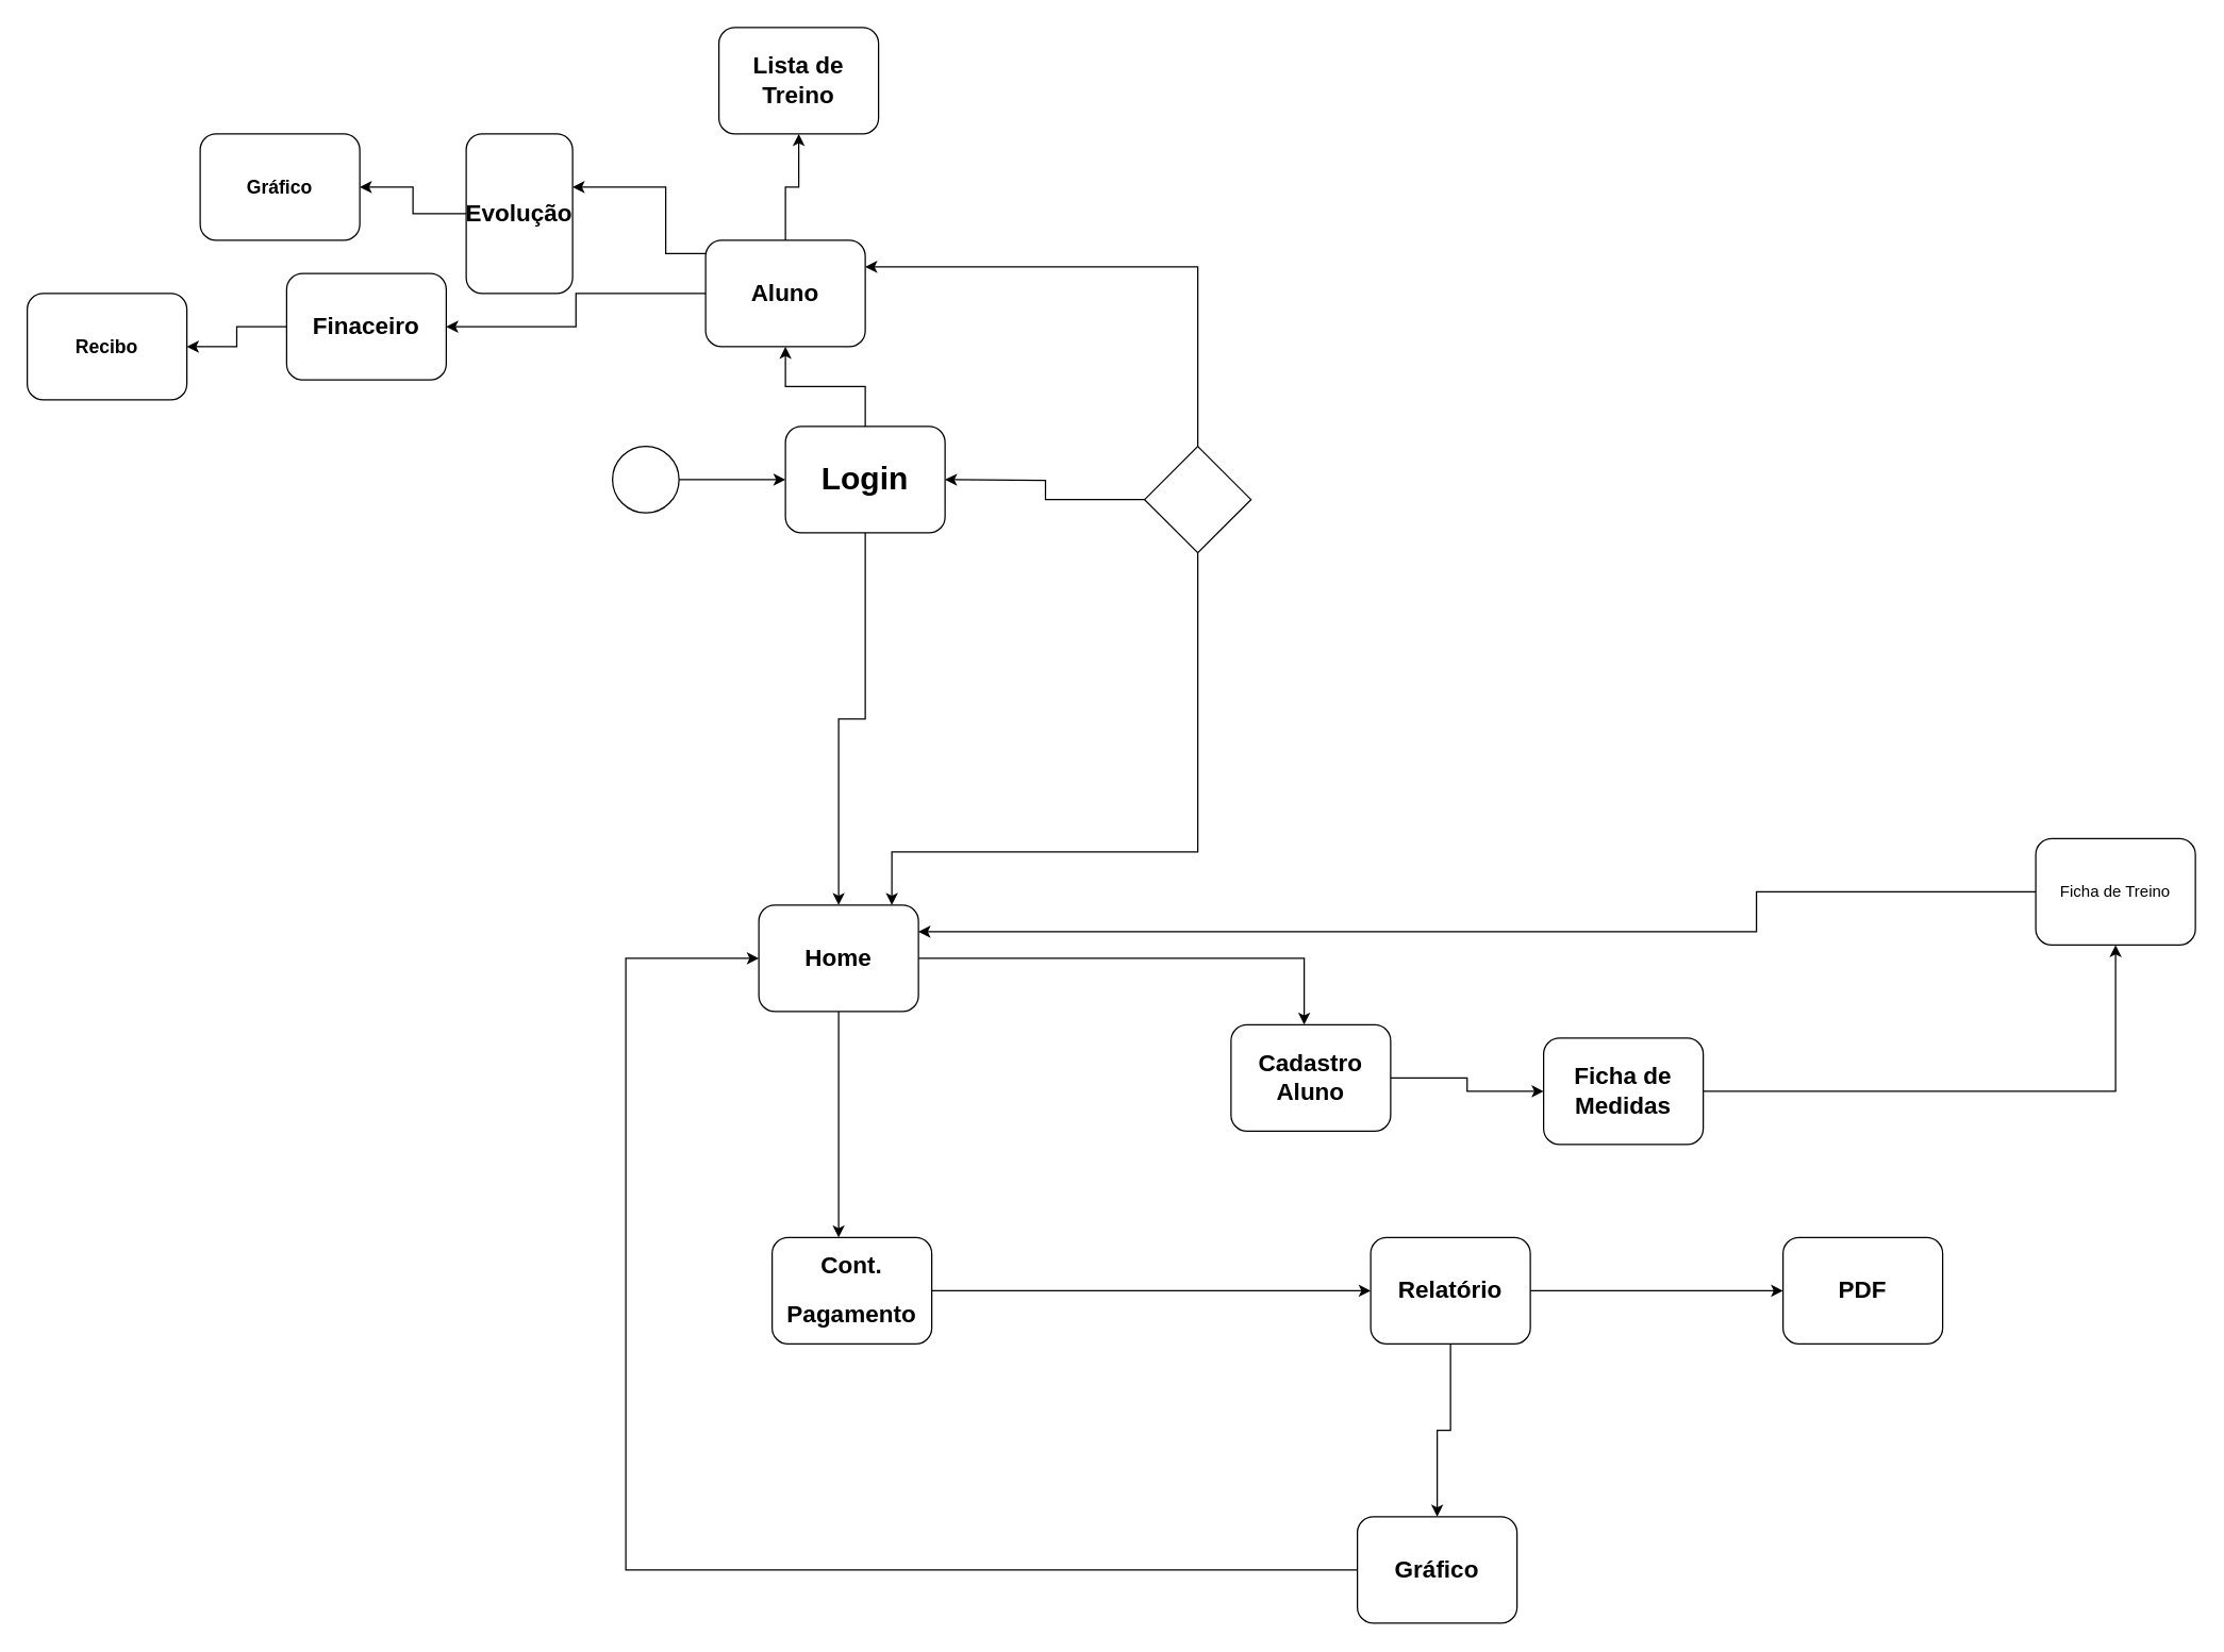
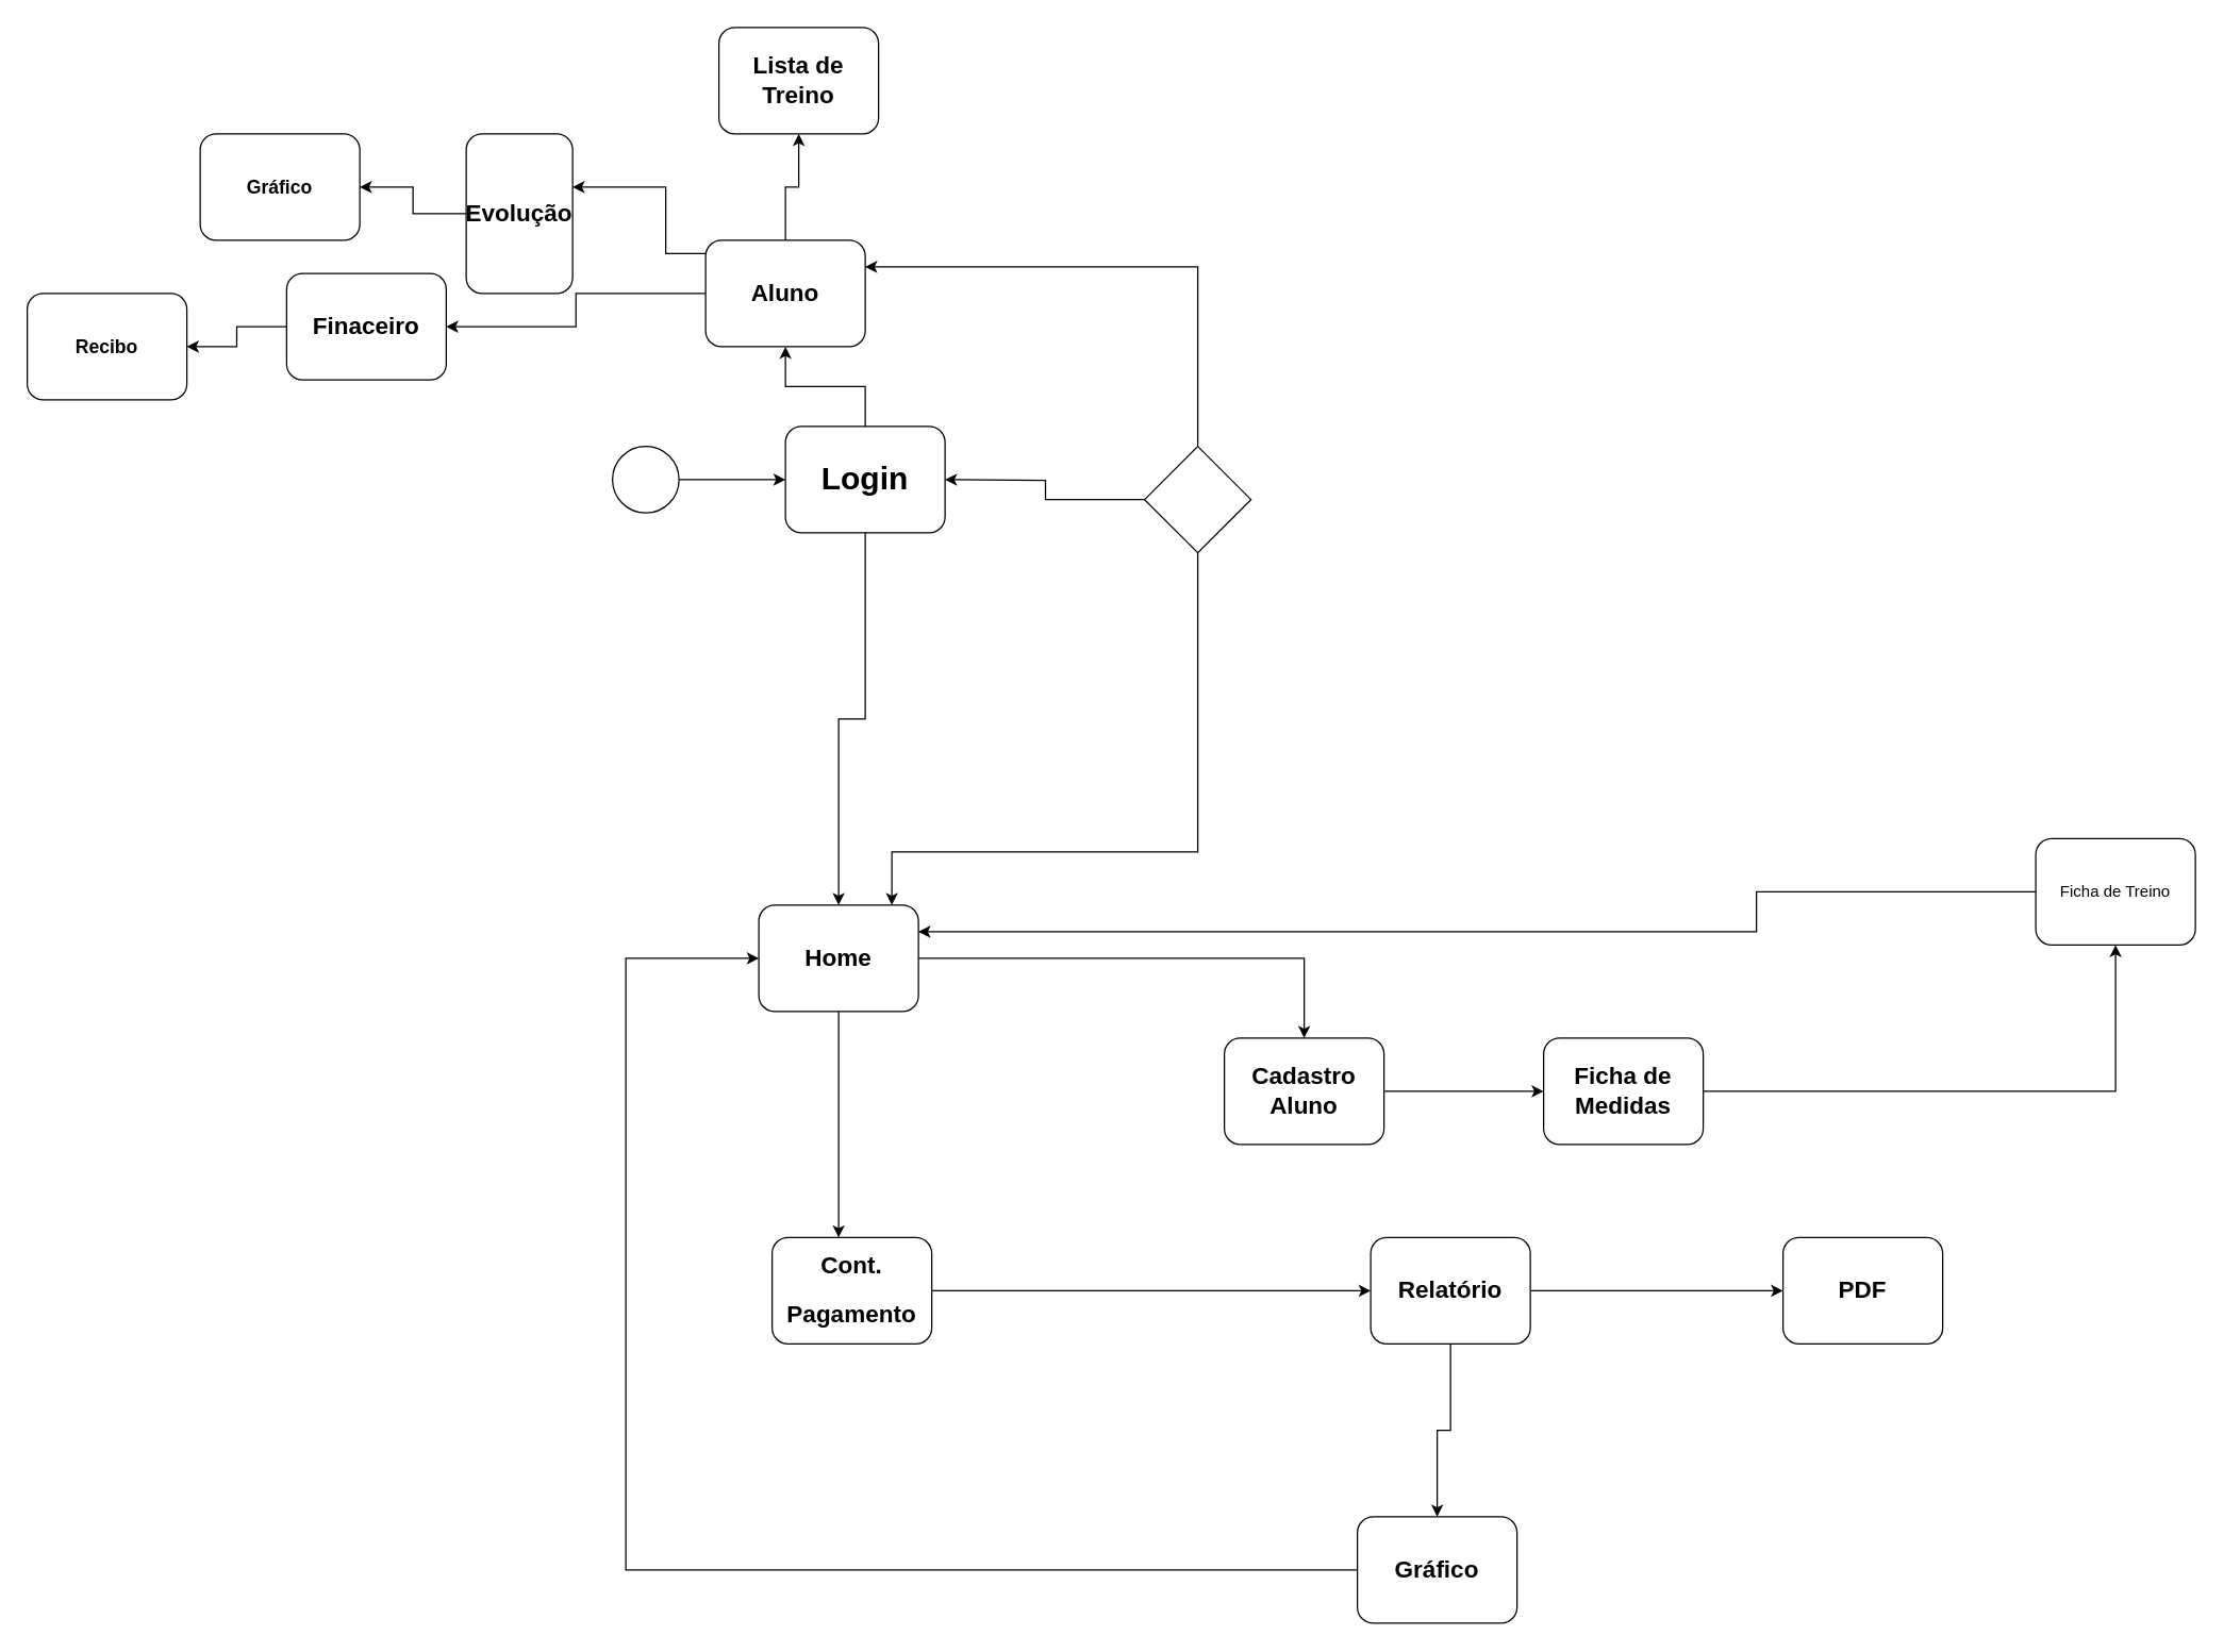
  <mxCell id="0" />
  <mxCell id="1" parent="0" />
  <mxCell id="2" value="" style="shape=mxgraph.bpmn.shape;html=1;verticalLabelPosition=bottom;labelBackgroundColor=#ffffff;verticalAlign=top;perimeter=ellipsePerimeter;outline=standard;symbol=general;" parent="1" vertex="1"><mxGeometry y="335" width="50" height="50" as="geometry" x="460" /></mxCell>
  <mxCell id="3" value="" style="edgeStyle=orthogonalEdgeStyle;rounded=0;orthogonalLoop=1;jettySize=auto;html=1;" parent="1" source="4" target="8" edge="1"><mxGeometry relative="1" as="geometry" /></mxCell>
  <mxCell id="4" value="&lt;h1&gt;Login&lt;/h1&gt;" style="shape=ext;rounded=1;html=1;whiteSpace=wrap;" parent="1" vertex="1"><mxGeometry x="590" y="320" width="120" height="80" as="geometry" /></mxCell>
  <mxCell id="5" value="" style="edgeStyle=orthogonalEdgeStyle;rounded=0;orthogonalLoop=1;jettySize=auto;html=1;" parent="1" source="8" target="15" edge="1"><mxGeometry relative="1" as="geometry" /></mxCell>
  <mxCell id="6" value="" style="edgeStyle=orthogonalEdgeStyle;rounded=0;orthogonalLoop=1;jettySize=auto;html=1;" parent="1" source="8" target="13" edge="1"><mxGeometry relative="1" as="geometry"><Array as="points"><mxPoint x="500" y="190" /><mxPoint x="500" y="140" /></Array></mxGeometry></mxCell>
  <mxCell id="7" value="" style="edgeStyle=orthogonalEdgeStyle;rounded=0;orthogonalLoop=1;jettySize=auto;html=1;" parent="1" source="8" target="10" edge="1"><mxGeometry relative="1" as="geometry" /></mxCell>
  <mxCell id="8" value="&lt;h2&gt;Aluno&lt;/h2&gt;" style="shape=ext;rounded=1;html=1;whiteSpace=wrap;" parent="1" vertex="1"><mxGeometry x="530" width="120" height="80" as="geometry" y="180" /></mxCell>
  <mxCell id="9" value="" style="edgeStyle=orthogonalEdgeStyle;rounded=0;orthogonalLoop=1;jettySize=auto;html=1;" parent="1" source="10" target="11" edge="1"><mxGeometry relative="1" as="geometry" /></mxCell>
  <mxCell id="10" value="&lt;h2&gt;Finaceiro&lt;/h2&gt;" style="shape=ext;rounded=1;html=1;whiteSpace=wrap;" parent="1" vertex="1"><mxGeometry x="215" y="205" width="120" height="80" as="geometry" /></mxCell>
  <mxCell id="11" value="&lt;h3&gt;Recibo&lt;/h3&gt;" style="shape=ext;rounded=1;html=1;whiteSpace=wrap;" parent="1" vertex="1"><mxGeometry x="20" y="220" width="120" height="80" as="geometry" /></mxCell>
  <mxCell id="12" value="" style="edgeStyle=orthogonalEdgeStyle;rounded=0;orthogonalLoop=1;jettySize=auto;html=1;" parent="1" source="13" target="14" edge="1"><mxGeometry relative="1" as="geometry" /></mxCell>
  <mxCell id="13" value="&lt;h2&gt;Evolução&lt;/h2&gt;" style="shape=ext;rounded=1;html=1;whiteSpace=wrap;" parent="1" vertex="1"><mxGeometry x="350" y="100" width="80" height="120" as="geometry" /></mxCell>
  <mxCell id="14" value="&lt;h3&gt;Gráfico&lt;/h3&gt;" style="shape=ext;rounded=1;html=1;whiteSpace=wrap;" parent="1" vertex="1"><mxGeometry x="150" y="100" width="120" height="80" as="geometry" /></mxCell>
  <mxCell id="15" value="&lt;h2&gt;Lista de Treino&lt;/h2&gt;" style="shape=ext;rounded=1;html=1;whiteSpace=wrap;" parent="1" vertex="1"><mxGeometry x="540" y="20" width="120" height="80" as="geometry" /></mxCell>
  <mxCell id="16" value="" style="edgeStyle=orthogonalEdgeStyle;rounded=0;orthogonalLoop=1;jettySize=auto;html=1;" parent="1" source="18" target="26" edge="1"><mxGeometry relative="1" as="geometry"><Array as="points"><mxPoint x="660" y="750" /></Array></mxGeometry></mxCell>
  <mxCell id="17" value="" style="edgeStyle=orthogonalEdgeStyle;rounded=0;orthogonalLoop=1;jettySize=auto;html=1;" parent="1" source="18" target="20" edge="1"><mxGeometry relative="1" as="geometry"><Array as="points"><mxPoint x="980" y="720" /></Array></mxGeometry></mxCell>
  <mxCell id="18" value="&lt;h2&gt;Home&lt;/h2&gt;" style="shape=ext;rounded=1;html=1;whiteSpace=wrap;" parent="1" vertex="1"><mxGeometry x="570" y="680" width="120" height="80" as="geometry" /></mxCell>
  <mxCell id="19" value="" style="edgeStyle=orthogonalEdgeStyle;rounded=0;orthogonalLoop=1;jettySize=auto;html=1;" parent="1" source="20" target="22" edge="1"><mxGeometry relative="1" as="geometry" /></mxCell>
- <mxCell id="20" value="&lt;h2&gt;Cadastro Aluno&lt;/h2&gt;" style="shape=ext;rounded=1;html=1;whiteSpace=wrap;" parent="1" vertex="1"><mxGeometry x="925" y="770" width="120" height="80" as="geometry" /></mxCell>
+ <mxCell id="20" value="&lt;h2&gt;Cadastro Aluno&lt;/h2&gt;" style="shape=ext;rounded=1;html=1;whiteSpace=wrap;" parent="1" vertex="1"><mxGeometry x="920" y="780" width="120" height="80" as="geometry" /></mxCell>
  <mxCell id="21" value="" style="edgeStyle=orthogonalEdgeStyle;rounded=0;orthogonalLoop=1;jettySize=auto;html=1;" parent="1" source="22" target="24" edge="1"><mxGeometry relative="1" as="geometry" /></mxCell>
  <mxCell id="22" value="&lt;h2&gt;Ficha de Medidas&lt;/h2&gt;" style="shape=ext;rounded=1;html=1;whiteSpace=wrap;" parent="1" vertex="1"><mxGeometry x="1160" y="780" width="120" height="80" as="geometry" /></mxCell>
  <mxCell id="23" value="" style="edgeStyle=orthogonalEdgeStyle;rounded=0;orthogonalLoop=1;jettySize=auto;html=1;" parent="1" source="24" target="18" edge="1"><mxGeometry relative="1" as="geometry"><mxPoint x="1190" y="700" as="targetPoint" /><Array as="points"><mxPoint x="1320" y="670" /><mxPoint x="1320" y="700" /></Array></mxGeometry></mxCell>
  <mxCell id="24" value="Ficha de Treino" style="shape=ext;rounded=1;html=1;whiteSpace=wrap;" parent="1" vertex="1"><mxGeometry x="1530" y="630" width="120" height="80" as="geometry" /></mxCell>
  <mxCell id="25" value="" style="edgeStyle=orthogonalEdgeStyle;rounded=0;orthogonalLoop=1;jettySize=auto;html=1;" parent="1" source="26" target="29" edge="1"><mxGeometry relative="1" as="geometry" /></mxCell>
  <mxCell id="26" value="&lt;h2&gt;Cont.&lt;/h2&gt;&lt;h2&gt;Pagamento&lt;/h2&gt;" style="shape=ext;rounded=1;html=1;whiteSpace=wrap;" parent="1" vertex="1"><mxGeometry x="580" y="930" width="120" height="80" as="geometry" /></mxCell>
  <mxCell id="27" value="" style="edgeStyle=orthogonalEdgeStyle;rounded=0;orthogonalLoop=1;jettySize=auto;html=1;" parent="1" source="29" target="32" edge="1"><mxGeometry relative="1" as="geometry" /></mxCell>
  <mxCell id="28" value="" style="edgeStyle=orthogonalEdgeStyle;rounded=0;orthogonalLoop=1;jettySize=auto;html=1;" parent="1" source="29" target="30" edge="1"><mxGeometry relative="1" as="geometry" /></mxCell>
  <mxCell id="29" value="&lt;h2&gt;Relatório&lt;/h2&gt;" style="shape=ext;rounded=1;html=1;whiteSpace=wrap;" parent="1" vertex="1"><mxGeometry x="1030" y="930" width="120" height="80" as="geometry" /></mxCell>
  <mxCell id="30" value="&lt;h2&gt;&lt;font style=&quot;vertical-align: inherit&quot;&gt;&lt;font style=&quot;vertical-align: inherit&quot;&gt;PDF&lt;/font&gt;&lt;/font&gt;&lt;/h2&gt;" style="shape=ext;rounded=1;html=1;whiteSpace=wrap;" parent="1" vertex="1"><mxGeometry x="1340" y="930" width="120" height="80" as="geometry" /></mxCell>
  <mxCell id="31" value="" style="edgeStyle=orthogonalEdgeStyle;rounded=0;orthogonalLoop=1;jettySize=auto;html=1;entryX=0;entryY=0.5;entryDx=0;entryDy=0;" parent="1" source="32" target="18" edge="1"><mxGeometry relative="1" as="geometry"><mxPoint x="550" y="730" as="targetPoint" /><Array as="points"><mxPoint x="470" y="1180" /><mxPoint x="470" y="720" /></Array></mxGeometry></mxCell>
  <mxCell id="32" value="&lt;h2&gt;Gráfico&lt;/h2&gt;" style="shape=ext;rounded=1;html=1;whiteSpace=wrap;" parent="1" vertex="1"><mxGeometry x="1020" y="1140" width="120" height="80" as="geometry" /></mxCell>
  <mxCell id="33" style="edgeStyle=orthogonalEdgeStyle;rounded=0;html=1;jettySize=auto;orthogonalLoop=1;" parent="1" source="2" target="4" edge="1"><mxGeometry relative="1" as="geometry" /></mxCell>
  <mxCell id="34" style="edgeStyle=orthogonalEdgeStyle;rounded=0;html=1;jettySize=auto;orthogonalLoop=1;" parent="1" source="4" target="18" edge="1"><mxGeometry relative="1" as="geometry" /></mxCell>
  <mxCell id="35" value="" style="edgeStyle=orthogonalEdgeStyle;rounded=0;orthogonalLoop=1;jettySize=auto;html=1;" parent="1" source="38" edge="1"><mxGeometry relative="1" as="geometry"><mxPoint x="710" y="360" as="targetPoint" /><Array as="points" /></mxGeometry></mxCell>
  <mxCell id="36" value="" style="edgeStyle=orthogonalEdgeStyle;rounded=0;orthogonalLoop=1;jettySize=auto;html=1;" parent="1" source="38" edge="1"><mxGeometry relative="1" as="geometry"><mxPoint x="670" y="680" as="targetPoint" /><Array as="points"><mxPoint x="900" y="640" /><mxPoint x="670" y="640" /><mxPoint x="670" y="677" /></Array></mxGeometry></mxCell>
  <mxCell id="37" value="" style="edgeStyle=orthogonalEdgeStyle;rounded=0;orthogonalLoop=1;jettySize=auto;html=1;" parent="1" source="38" target="8" edge="1"><mxGeometry relative="1" as="geometry"><mxPoint x="670" y="230" as="targetPoint" /><Array as="points"><mxPoint x="900" y="200" /></Array></mxGeometry></mxCell>
  <mxCell id="38" value="" style="rhombus;whiteSpace=wrap;html=1;" parent="1" vertex="1"><mxGeometry x="860" y="335" width="80" height="80" as="geometry" /></mxCell>
